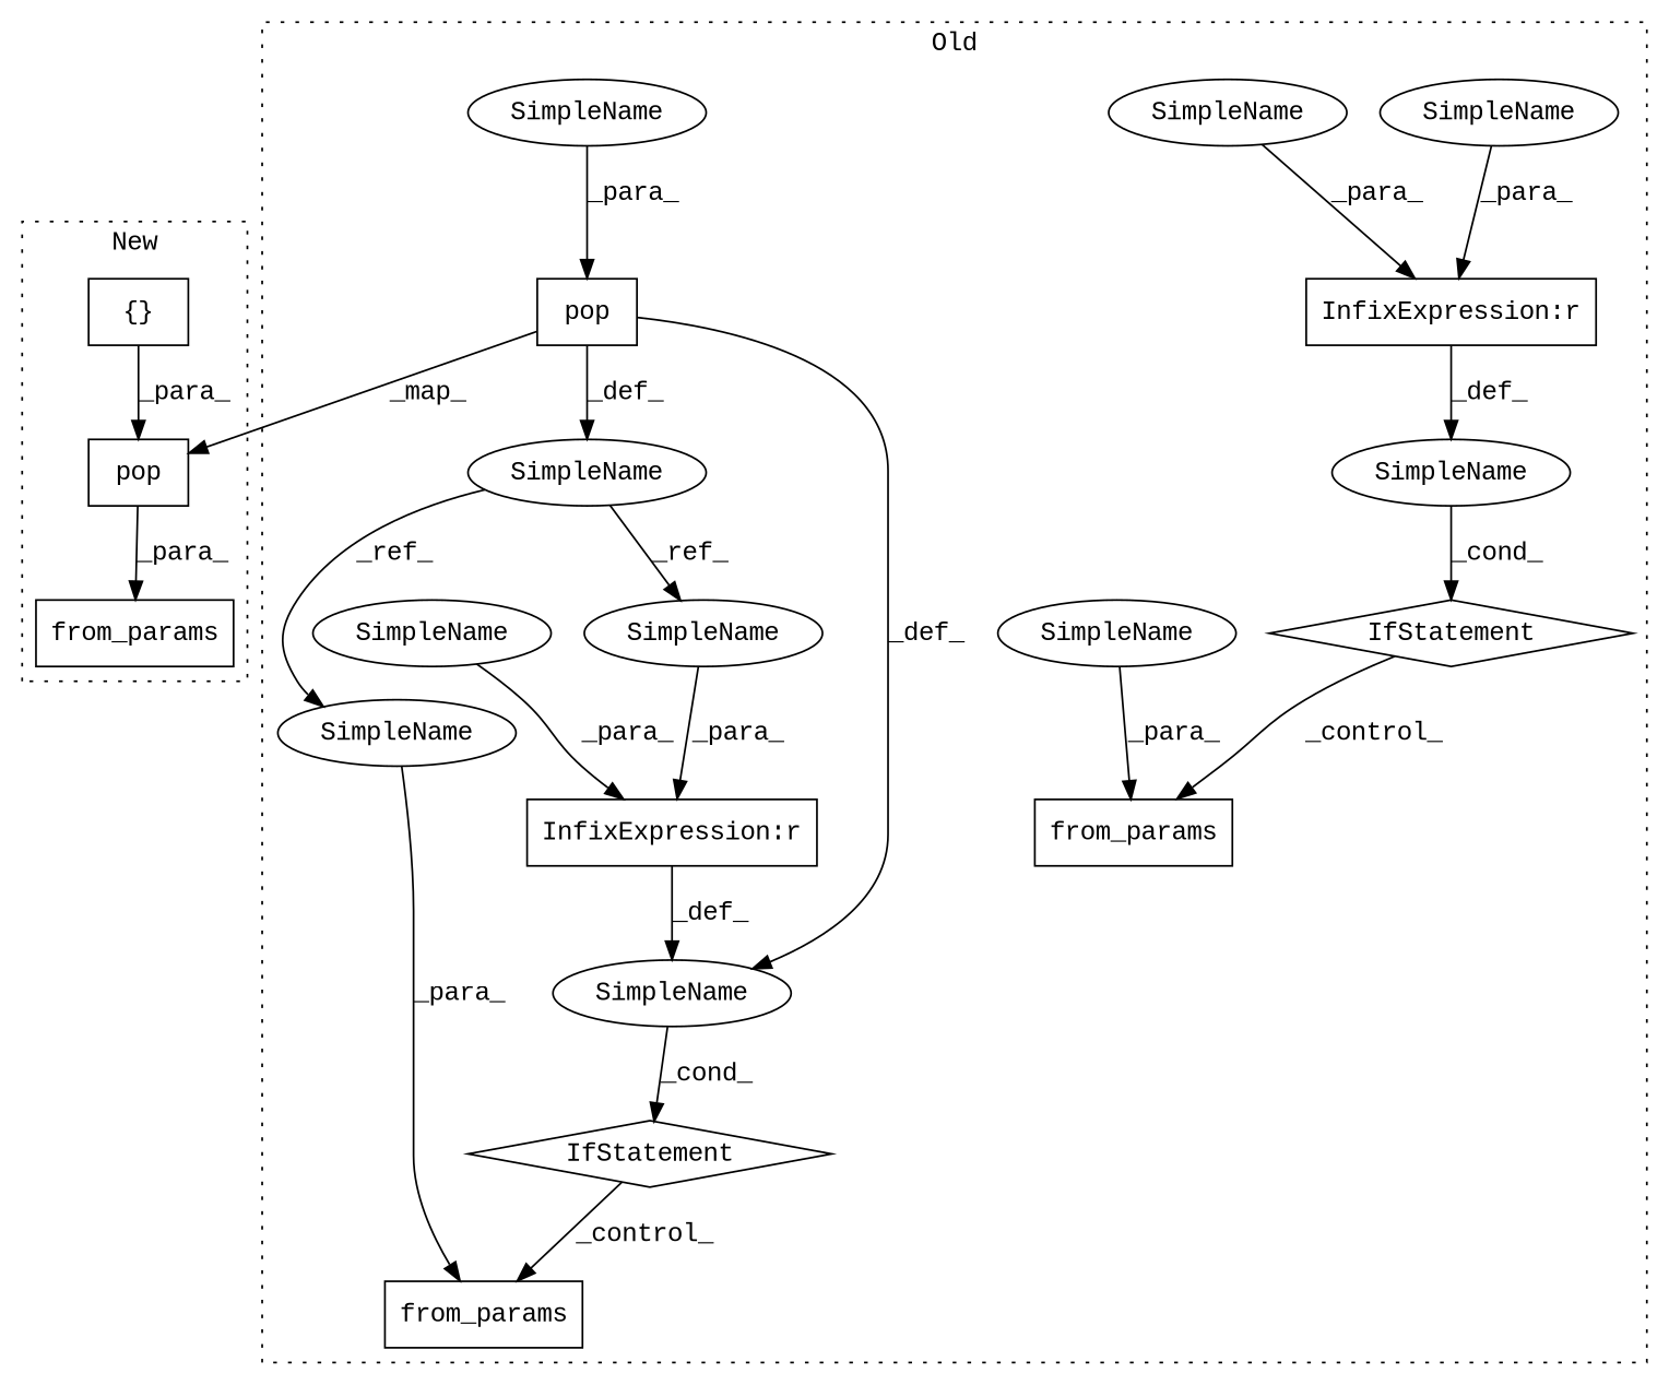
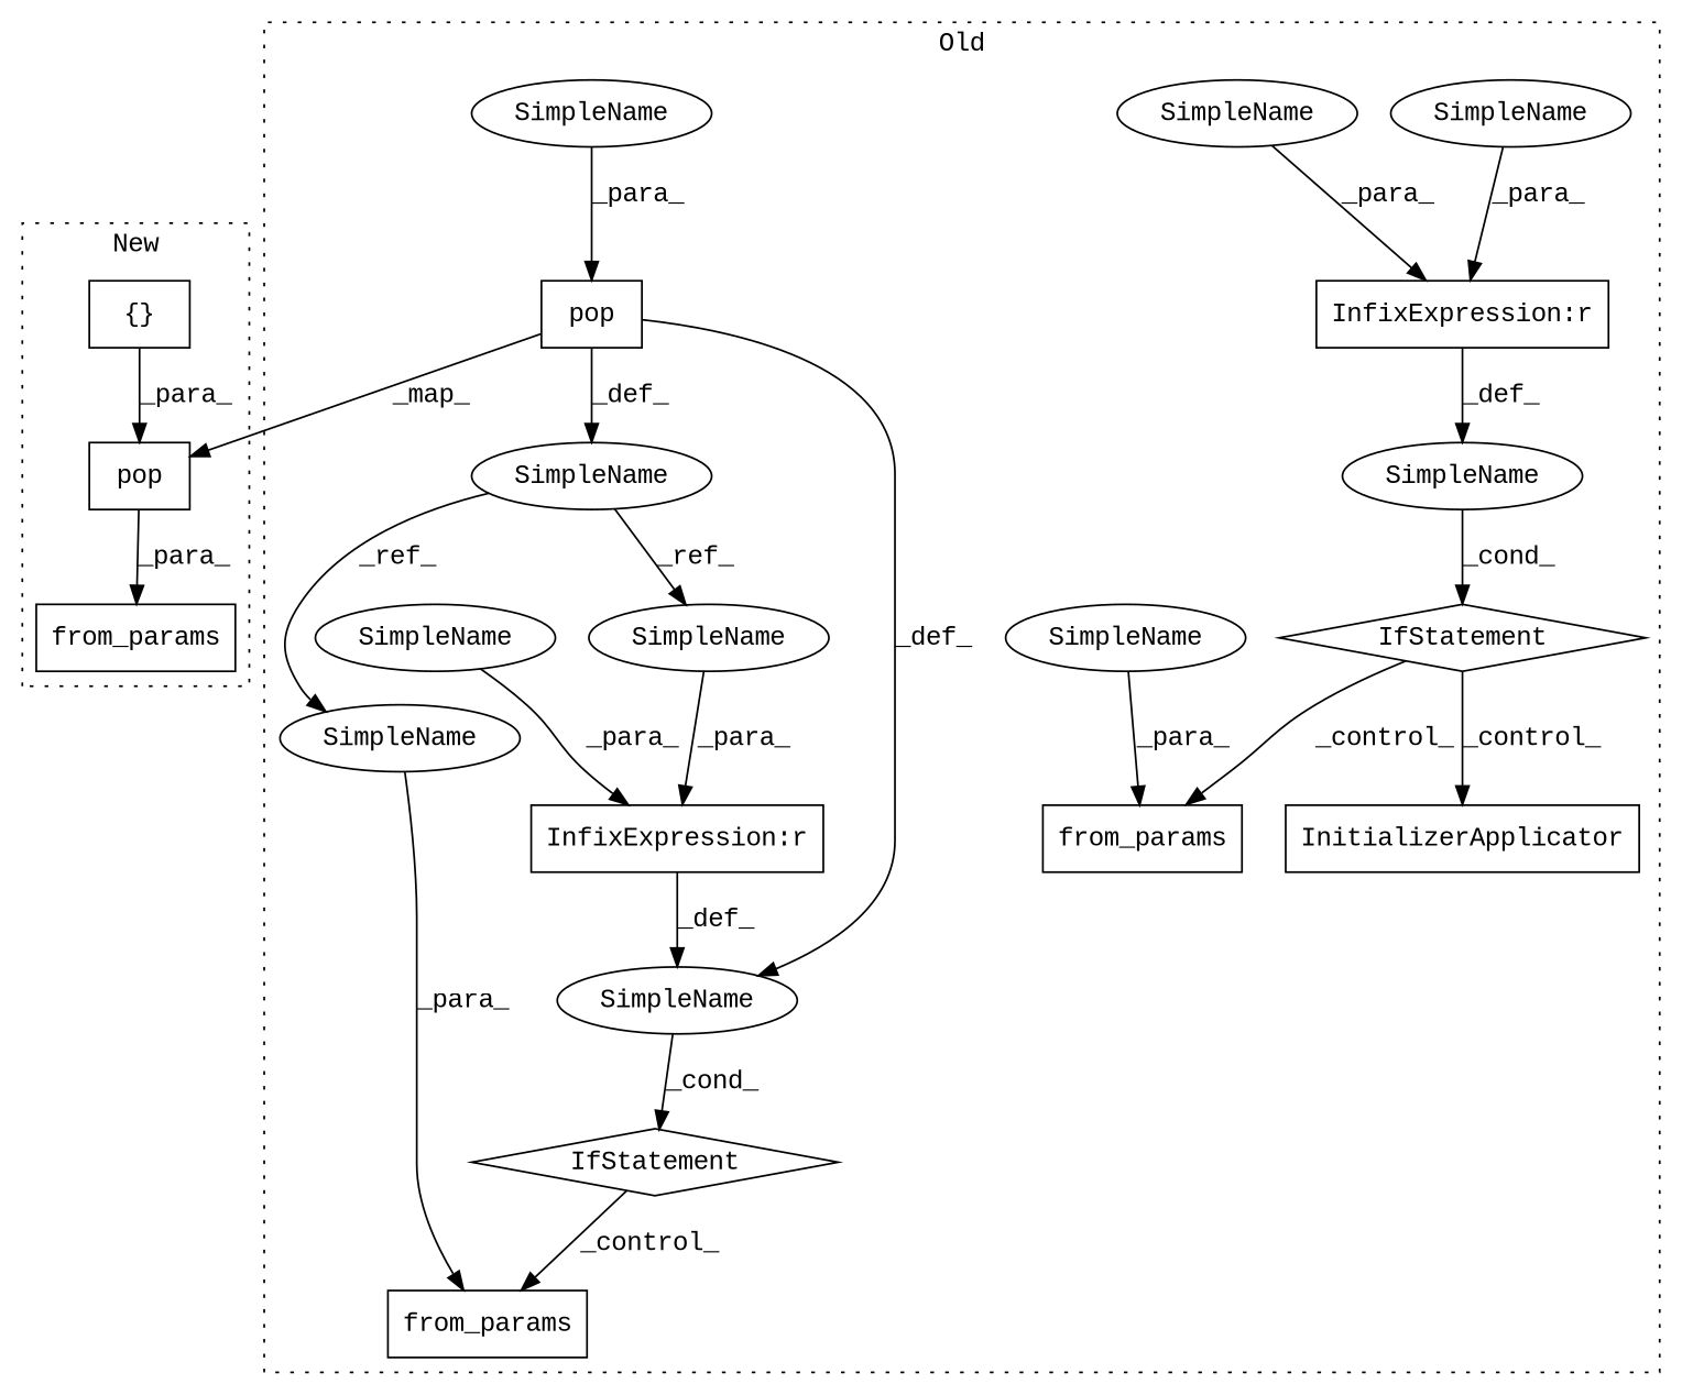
  digraph {
    fontname="Liberation Mono"
    node [a=42 l=4 shape=ellipse fontname="Liberation Mono"]
    edge [fontname="Liberation Mono"]
+   n1 [a=32 l=23 label=InitializerApplicator s=5644 shape=box]
    n2 [a=27 label="InfixExpression:r" s=5583 shape=box]
    n3 [a=32 l="4,1" label=pop s="5529,5551" shape=box]
    n4 [a=32 l="12,1" label=from_params s="5617,5640" shape=box]
    n5 [a=27 label="InfixExpression:r" s=5698 shape=box]
    n6 [a=32 l="12,1" label=from_params s="5732,5754" shape=box]
    n7 [label=SimpleName l=""]
    n8 [a=25 l=3 label=IfStatement s=5707 shape=diamond]
    n9 [l=10 label=SimpleName s=5511]
    n10 [a=25 l=3 label=IfStatement s=5592 shape=diamond]
    n11 [label=SimpleName l=""]
    n12 [l=11 label=SimpleName s=5572]
    n13 [l=11 label=SimpleName s=5629]
    n14 [label=SimpleName s=5587]
    n15 [label=SimpleName s=5702]
    n16 [label=SimpleName s=5547]
    n17 [l=10 label=SimpleName s=5688]
    n18 [l=10 label=SimpleName s=5744]
    n19 [a=4 l=2 label="{}" s=5662 shape=box]
    n20 [a=32 l="12,1" label=from_params s="5616,5665" shape=box]
    n21 [a=32 l="4,1" label=pop s="5635,5664" shape=box]
    subgraph cluster_1 {
      label=Old
      style=dotted
+     n1
      n2
      n3
      n4
      n5
      n6
      n7
      n8
      n9
      n10
      n11
      n12
      n13
      n14
      n15
      n16
      n17
      n18
    }
    subgraph cluster_2 {
      label=New
      style=dotted
      n19
      n20
      n21
    }
    n2 -> n11 [label=_def_]
    n3 -> n7 [label=_def_]
    n3 -> n9 [label=_def_]
    n3 -> n21 [label=_map_]
    n5 -> n7 [label=_def_]
    n7 -> n8 [label=_cond_]
    n8 -> n6 [label=_control_]
    n9 -> n17 [label=_ref_]
    n9 -> n18 [label=_ref_]
+   n10 -> n1 [label=_control_]
    n10 -> n4 [label=_control_]
    n11 -> n10 [label=_cond_]
    n12 -> n2 [label=_para_]
    n13 -> n4 [label=_para_]
    n14 -> n2 [label=_para_]
    n15 -> n5 [label=_para_]
    n16 -> n3 [label=_para_]
    n17 -> n5 [label=_para_]
    n18 -> n6 [label=_para_]
    n19 -> n21 [label=_para_]
    n21 -> n20 [label=_para_]
  }
